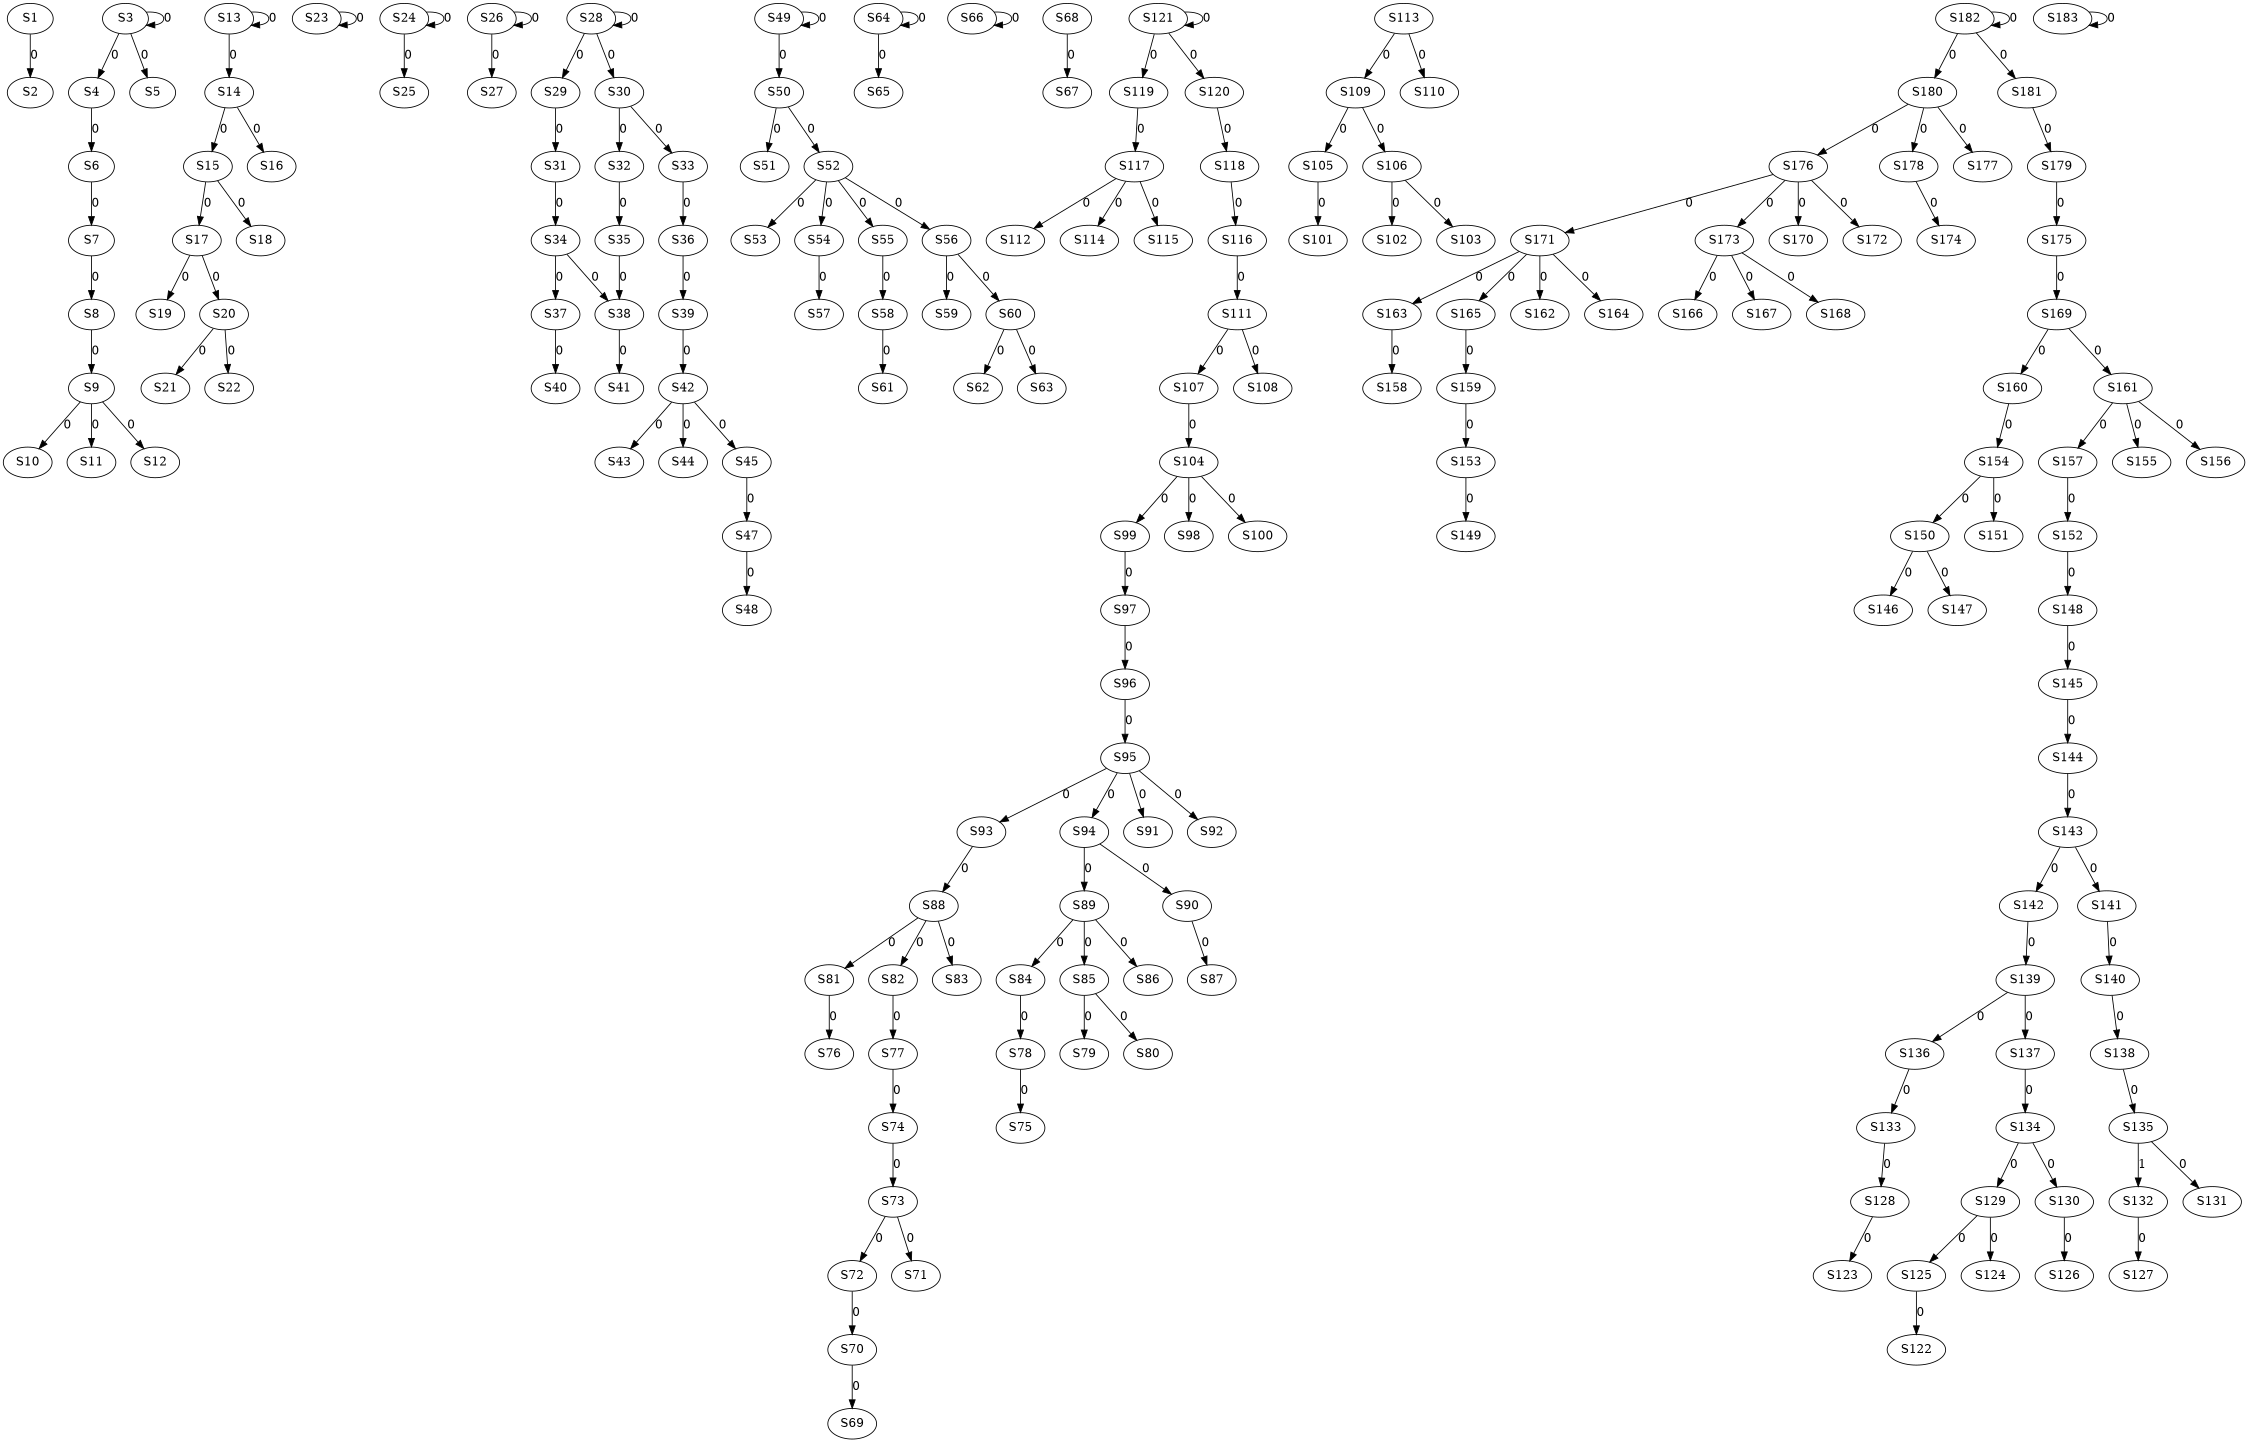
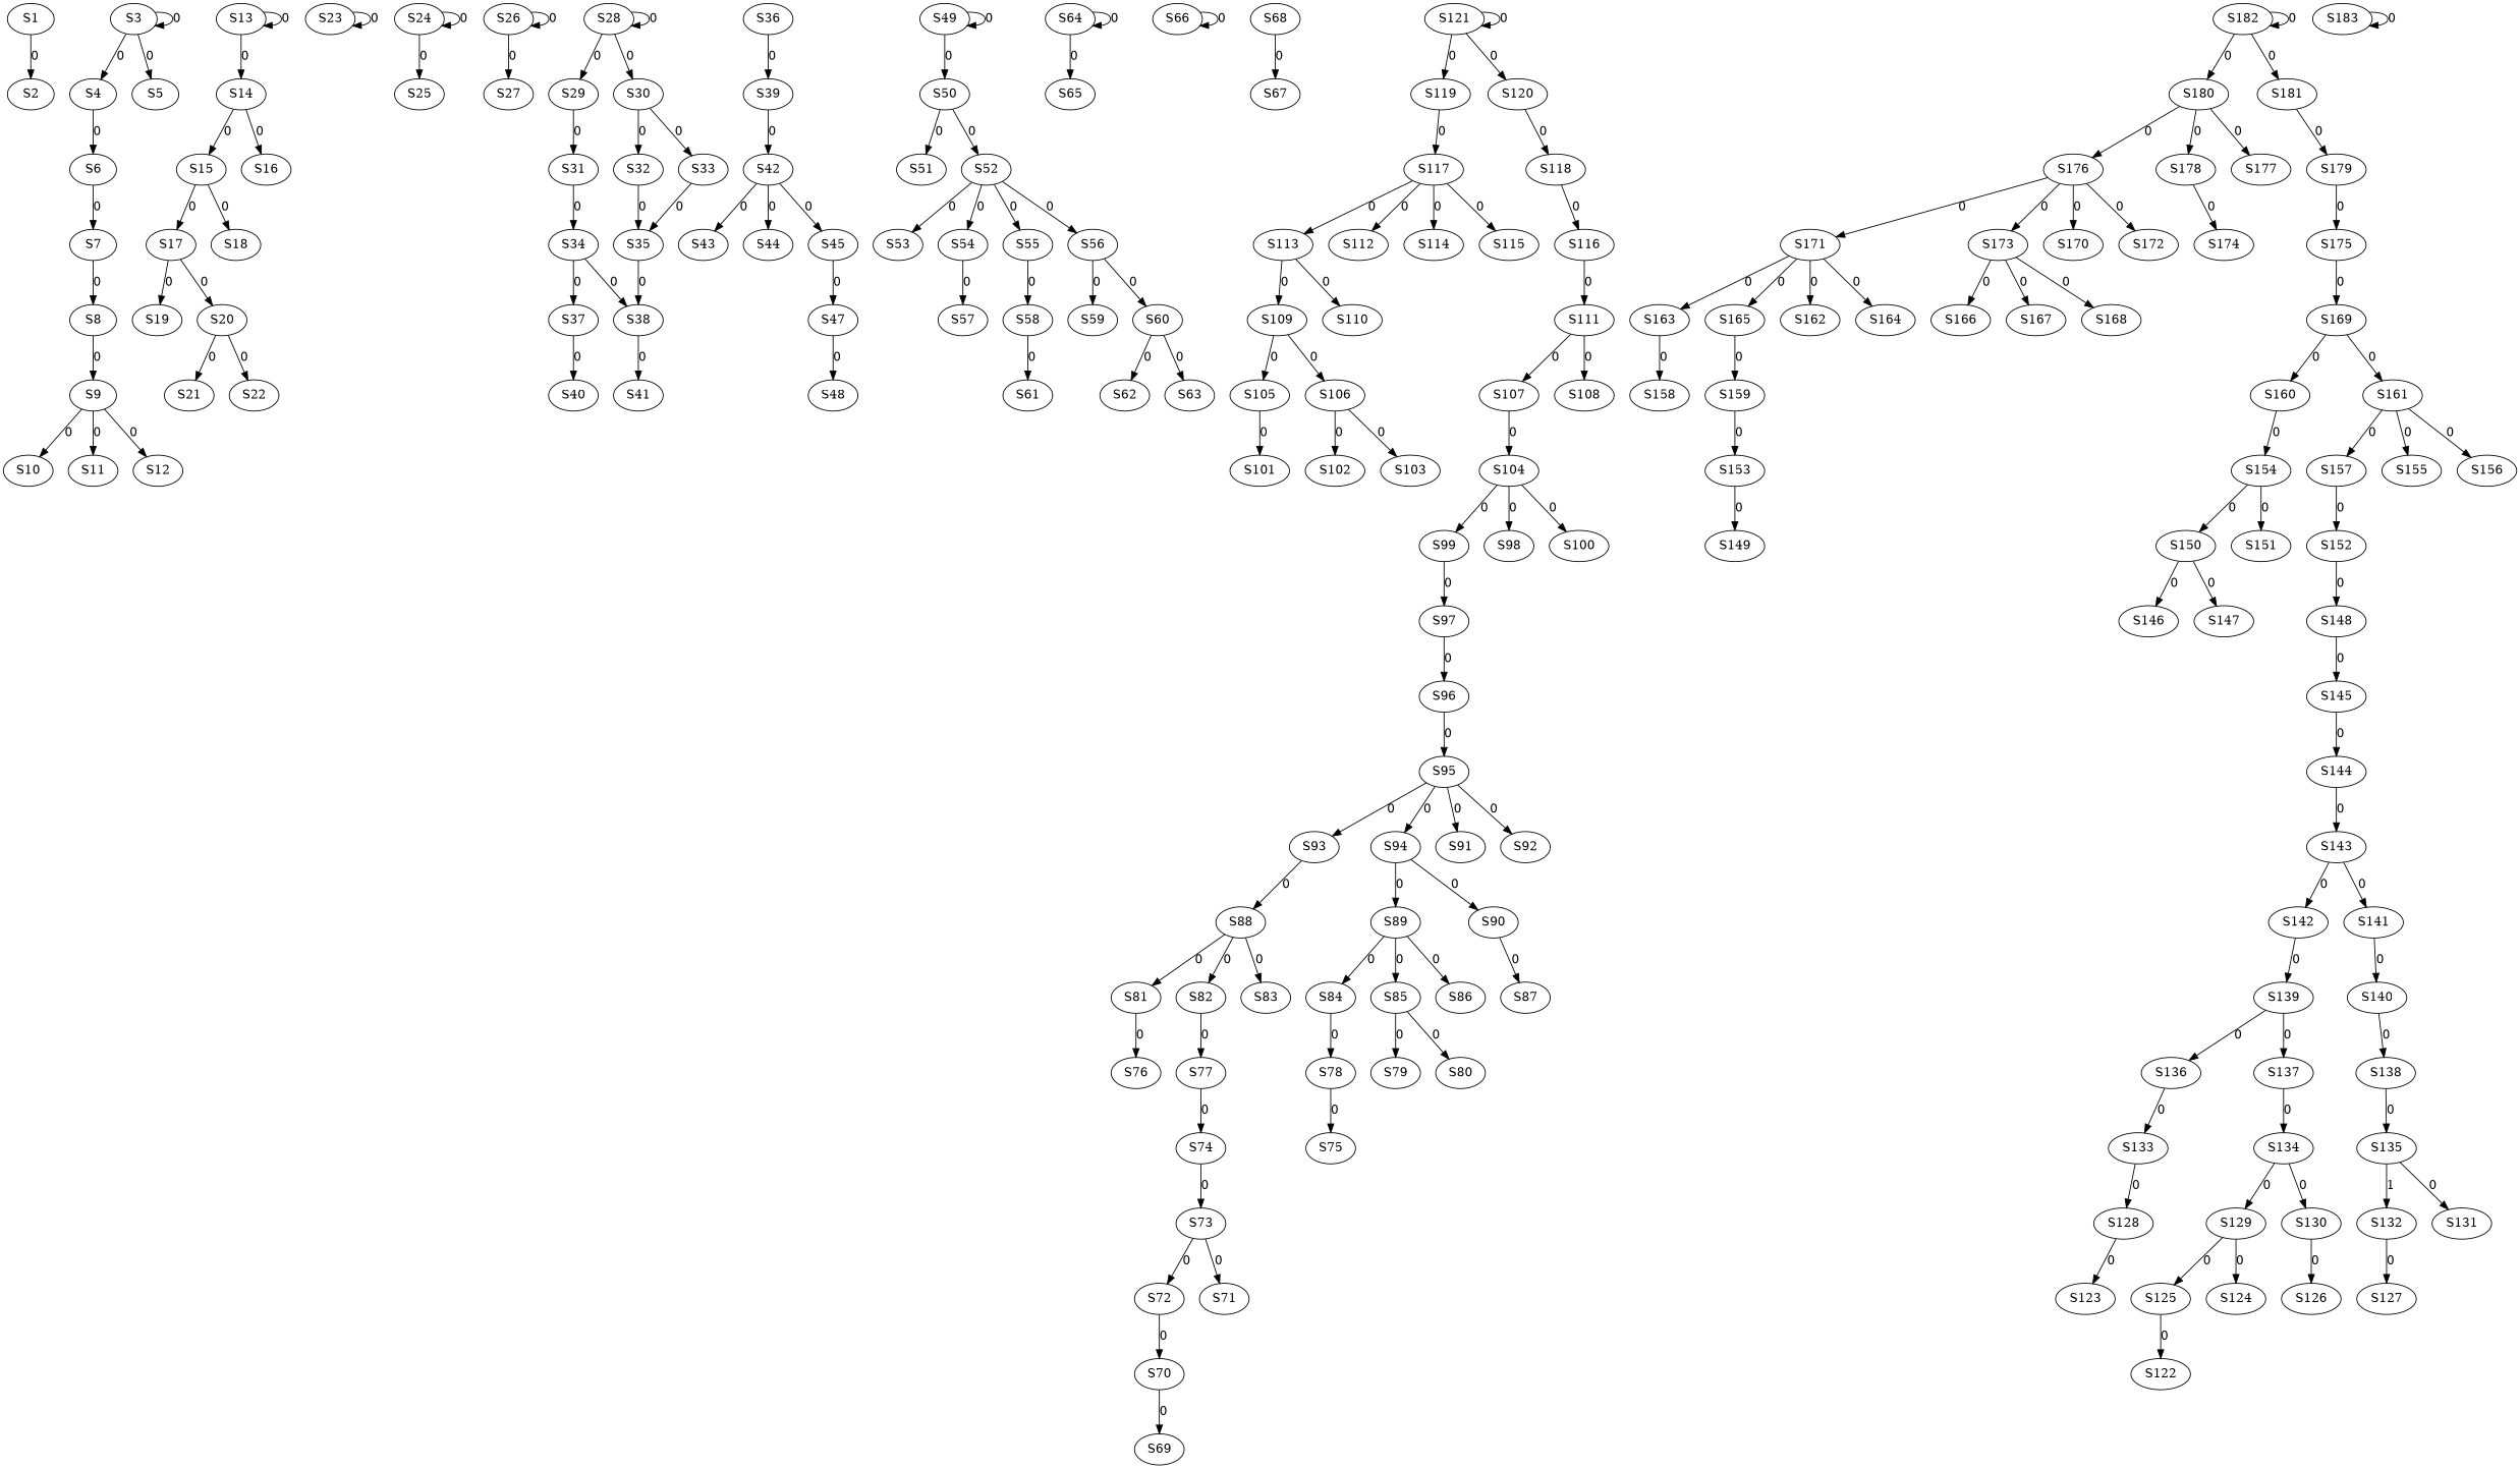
  strict digraph {
    S1
    S2
    S3
    S4
    S5
    S6
    S7
    S8
    S9
    S10
    S11
    S12
    S13
    S14
    S15
    S16
    S17
    S18
    S19
    S20
    S21
    S22
    S23
    S24
    S25
    S26
    S27
    S28
    S29
    S30
    S31
    S32
    S33
    S34
    S35
    S36
    S37
    S38
    S39
    S40
    S41
    S42
    S43
    S44
    S45
    S47
    S48
    S49
    S50
    S51
    S52
    S53
    S54
    S55
    S56
    S57
    S58
    S59
    S60
    S61
    S62
    S63
    S64
    S65
    S66
    S68
    S67
    S70
    S69
    S72
    S73
    S71
    S74
    S77
    S78
    S75
    S81
    S76
    S82
    S84
    S85
    S79
    S80
    S88
    S83
    S89
    S86
    S90
    S87
    S93
    S94
    S95
    S91
    S92
    S96
    S97
    S99
    S104
    S98
    S100
    S105
    S101
    S106
    S102
    S103
    S107
    S109
    S111
    S108
    S113
    S110
    S116
    S117
    S112
    S114
    S115
    S118
    S119
    S120
    S121
    S125
    S122
    S128
    S123
    S129
    S124
    S130
    S126
    S132
    S127
    S133
    S134
    S135
    S131
    S136
    S137
    S138
    S139
    S140
    S142
    S143
    S141
    S144
    S145
    S148
    S150
    S146
    S147
    S152
    S153
    S149
    S154
    S151
    S157
    S159
    S160
    S161
    S155
    S156
    S163
    S158
    S165
    S169
    S171
    S162
    S164
    S173
    S166
    S167
    S168
    S175
    S176
    S170
    S172
    S178
    S174
    S179
    S180
    S177
    S181
    S182
    S183
    S1 -> S2 [label=0]
    S3 -> S3 [label=0]
    S3 -> S4 [label=0]
    S3 -> S5 [label=0]
    S4 -> S6 [label=0]
    S6 -> S7 [label=0]
    S7 -> S8 [label=0]
    S8 -> S9 [label=0]
    S9 -> S10 [label=0]
    S9 -> S11 [label=0]
    S9 -> S12 [label=0]
    S13 -> S13 [label=0]
    S13 -> S14 [label=0]
    S14 -> S15 [label=0]
    S14 -> S16 [label=0]
    S15 -> S17 [label=0]
    S15 -> S18 [label=0]
    S17 -> S19 [label=0]
    S17 -> S20 [label=0]
    S20 -> S21 [label=0]
    S20 -> S22 [label=0]
    S23 -> S23 [label=0]
    S24 -> S24 [label=0]
    S24 -> S25 [label=0]
    S26 -> S26 [label=0]
    S26 -> S27 [label=0]
    S28 -> S28 [label=0]
    S28 -> S29 [label=0]
    S28 -> S30 [label=0]
    S29 -> S31 [label=0]
    S30 -> S32 [label=0]
    S30 -> S33 [label=0]
    S31 -> S34 [label=0]
    S32 -> S35 [label=0]
-   S33 -> S36 [label=0]
+   S33 -> S35 [label=0]
    S34 -> S37 [label=0]
    S34 -> S38 [label=0]
    S35 -> S38 [label=0]
    S36 -> S39 [label=0]
    S37 -> S40 [label=0]
    S38 -> S41 [label=0]
    S39 -> S42 [label=0]
    S42 -> S43 [label=0]
    S42 -> S44 [label=0]
    S42 -> S45 [label=0]
    S45 -> S47 [label=0]
    S47 -> S48 [label=0]
    S49 -> S49 [label=0]
    S49 -> S50 [label=0]
    S50 -> S51 [label=0]
    S50 -> S52 [label=0]
    S52 -> S53 [label=0]
    S52 -> S54 [label=0]
    S52 -> S55 [label=0]
    S52 -> S56 [label=0]
    S54 -> S57 [label=0]
    S55 -> S58 [label=0]
    S56 -> S59 [label=0]
    S56 -> S60 [label=0]
    S58 -> S61 [label=0]
    S60 -> S62 [label=0]
    S60 -> S63 [label=0]
    S64 -> S64 [label=0]
    S64 -> S65 [label=0]
    S66 -> S66 [label=0]
    S68 -> S67 [label=0]
    S70 -> S69 [label=0]
    S72 -> S70 [label=0]
    S73 -> S72 [label=0]
    S73 -> S71 [label=0]
    S74 -> S73 [label=0]
    S77 -> S74 [label=0]
    S78 -> S75 [label=0]
    S81 -> S76 [label=0]
    S82 -> S77 [label=0]
    S84 -> S78 [label=0]
    S85 -> S79 [label=0]
    S85 -> S80 [label=0]
    S88 -> S81 [label=0]
    S88 -> S82 [label=0]
    S88 -> S83 [label=0]
    S89 -> S84 [label=0]
    S89 -> S85 [label=0]
    S89 -> S86 [label=0]
    S90 -> S87 [label=0]
    S93 -> S88 [label=0]
    S94 -> S89 [label=0]
    S94 -> S90 [label=0]
    S95 -> S93 [label=0]
    S95 -> S94 [label=0]
    S95 -> S91 [label=0]
    S95 -> S92 [label=0]
    S96 -> S95 [label=0]
    S97 -> S96 [label=0]
    S99 -> S97 [label=0]
    S104 -> S99 [label=0]
    S104 -> S98 [label=0]
    S104 -> S100 [label=0]
    S105 -> S101 [label=0]
    S106 -> S102 [label=0]
    S106 -> S103 [label=0]
    S107 -> S104 [label=0]
    S109 -> S105 [label=0]
    S109 -> S106 [label=0]
    S111 -> S107 [label=0]
    S111 -> S108 [label=0]
    S113 -> S109 [label=0]
    S113 -> S110 [label=0]
    S116 -> S111 [label=0]
+   S117 -> S113 [label=0]
    S117 -> S112 [label=0]
    S117 -> S114 [label=0]
    S117 -> S115 [label=0]
    S118 -> S116 [label=0]
    S119 -> S117 [label=0]
    S120 -> S118 [label=0]
    S121 -> S119 [label=0]
    S121 -> S120 [label=0]
    S121 -> S121 [label=0]
    S125 -> S122 [label=0]
    S128 -> S123 [label=0]
    S129 -> S125 [label=0]
    S129 -> S124 [label=0]
    S130 -> S126 [label=0]
    S132 -> S127 [label=0]
    S133 -> S128 [label=0]
    S134 -> S129 [label=0]
    S134 -> S130 [label=0]
    S135 -> S132 [label=1]
    S135 -> S131 [label=0]
    S136 -> S133 [label=0]
    S137 -> S134 [label=0]
    S138 -> S135 [label=0]
    S139 -> S136 [label=0]
    S139 -> S137 [label=0]
    S140 -> S138 [label=0]
    S142 -> S139 [label=0]
    S143 -> S142 [label=0]
    S143 -> S141 [label=0]
    S141 -> S140 [label=0]
    S144 -> S143 [label=0]
    S145 -> S144 [label=0]
    S148 -> S145 [label=0]
    S150 -> S146 [label=0]
    S150 -> S147 [label=0]
    S152 -> S148 [label=0]
    S153 -> S149 [label=0]
    S154 -> S150 [label=0]
    S154 -> S151 [label=0]
    S157 -> S152 [label=0]
    S159 -> S153 [label=0]
    S160 -> S154 [label=0]
    S161 -> S157 [label=0]
    S161 -> S155 [label=0]
    S161 -> S156 [label=0]
    S163 -> S158 [label=0]
    S165 -> S159 [label=0]
    S169 -> S160 [label=0]
    S169 -> S161 [label=0]
    S171 -> S163 [label=0]
    S171 -> S165 [label=0]
    S171 -> S162 [label=0]
    S171 -> S164 [label=0]
    S173 -> S166 [label=0]
    S173 -> S167 [label=0]
    S173 -> S168 [label=0]
    S175 -> S169 [label=0]
    S176 -> S171 [label=0]
    S176 -> S173 [label=0]
    S176 -> S170 [label=0]
    S176 -> S172 [label=0]
    S178 -> S174 [label=0]
    S179 -> S175 [label=0]
    S180 -> S176 [label=0]
    S180 -> S178 [label=0]
    S180 -> S177 [label=0]
    S181 -> S179 [label=0]
    S182 -> S180 [label=0]
    S182 -> S181 [label=0]
    S182 -> S182 [label=0]
    S183 -> S183 [label=0]
  }
